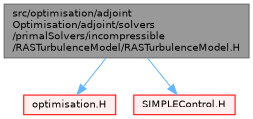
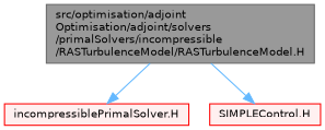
  digraph {
    node [color=red fillcolor="#FFF0F0" fontname=Helvetica fontsize=10 shape=box style=filled]
    edge [color=steelblue1 fontname=Helvetica fontsize=10 labelfontname=Helvetica labelfontsize=10 style=solid]
    n1 [color=gray40 fillcolor=grey60 fontcolor=black height=0.2 label="src/optimisation/adjoint\lOptimisation/adjoint/solvers\l/primalSolvers/incompressible\l/RASTurbulenceModel/RASTurbulenceModel.H" width=0.4]
-   n2 [height=0.2 label="optimisation.H" width=0.4]
+   n2 [height=0.2 label="incompressiblePrimalSolver.H" width=0.4]
    n3 [height=0.2 label="SIMPLEControl.H" width=0.4]
    n1 -> n2
    n1 -> n3
  }
